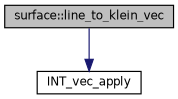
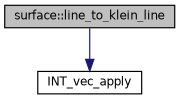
  digraph {
    rankdir=TB
    fontname="DejaVu Sans"
    node [color=black fontname="DejaVu Sans" fontsize=10 shape=record style=filled]
-   n1 [fillcolor=grey75 fontcolor=black height=0.2 label="surface::line_to_klein_vec" width=0.4]
+   n1 [fillcolor=grey75 fontcolor=black height=0.2 label="surface::line_to_klein_line" width=0.4]
    n2 [fillcolor=white height=0.2 label=INT_vec_apply width=0.4]
    n1 -> n2 [color=midnightblue fontname="DejaVu Sans" fontsize=10 labelfontname=Helvetica labelfontsize=10 style=solid]
  }
